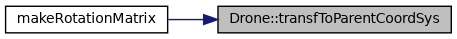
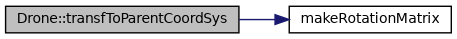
  digraph {
    rankdir=LR
    node [color=black fontname=Helvetica fontsize=10 shape=record style=filled]
    n1 [fillcolor=grey75 fontcolor=black height=0.2 label="Drone::transfToParentCoordSys" width=0.4]
    n2 [fillcolor=white height=0.2 label=makeRotationMatrix width=0.4]
-   n2 -> n1 [color=midnightblue fontname=Helvetica fontsize=10 labelfontname=Helvetica labelfontsize=10 style=solid]
+   n1 -> n2 [color=midnightblue fontname=Helvetica fontsize=10 labelfontname=Helvetica labelfontsize=10 style=solid]
  }
